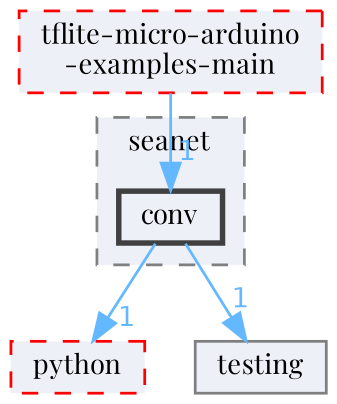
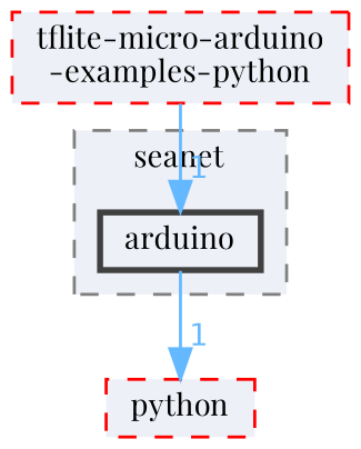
  digraph {
    compound=true
    fontname="Playfair Display"
    node [color=red fillcolor="#edf0f7" fontname="Playfair Display" fontsize=10 shape=box style="filled,dashed"]
    edge [color=steelblue1 fontcolor=steelblue1 fontname="Playfair Display" fontsize=10 headlabel=1 labeldistance=1.5 labelfontname=Helvetica labelfontsize=10]
-   n1 [color=grey25 height=0.2 label=conv style="filled,bold" width=0.4]
+   n1 [color=grey25 height=0.2 label=arduino style="filled,bold" width=0.4]
    n2 [height=0.2 label=python width=0.4]
-   n3 [color=grey50 height=0.2 label=testing style=filled width=0.4]
-   n4 [height=0.2 label="tflite-micro-arduino\l-examples-main" width=0.4]
+   n4 [height=0.2 label="tflite-micro-arduino\l-examples-python" width=0.4]
    subgraph cluster_1 {
      bgcolor="#edf0f7"
      fontsize=10
      label=seanet
      pencolor=grey50
      style="filled,dashed"
      n1
    }
    n1 -> n2
-   n1 -> n3
    n4 -> n1
  }
